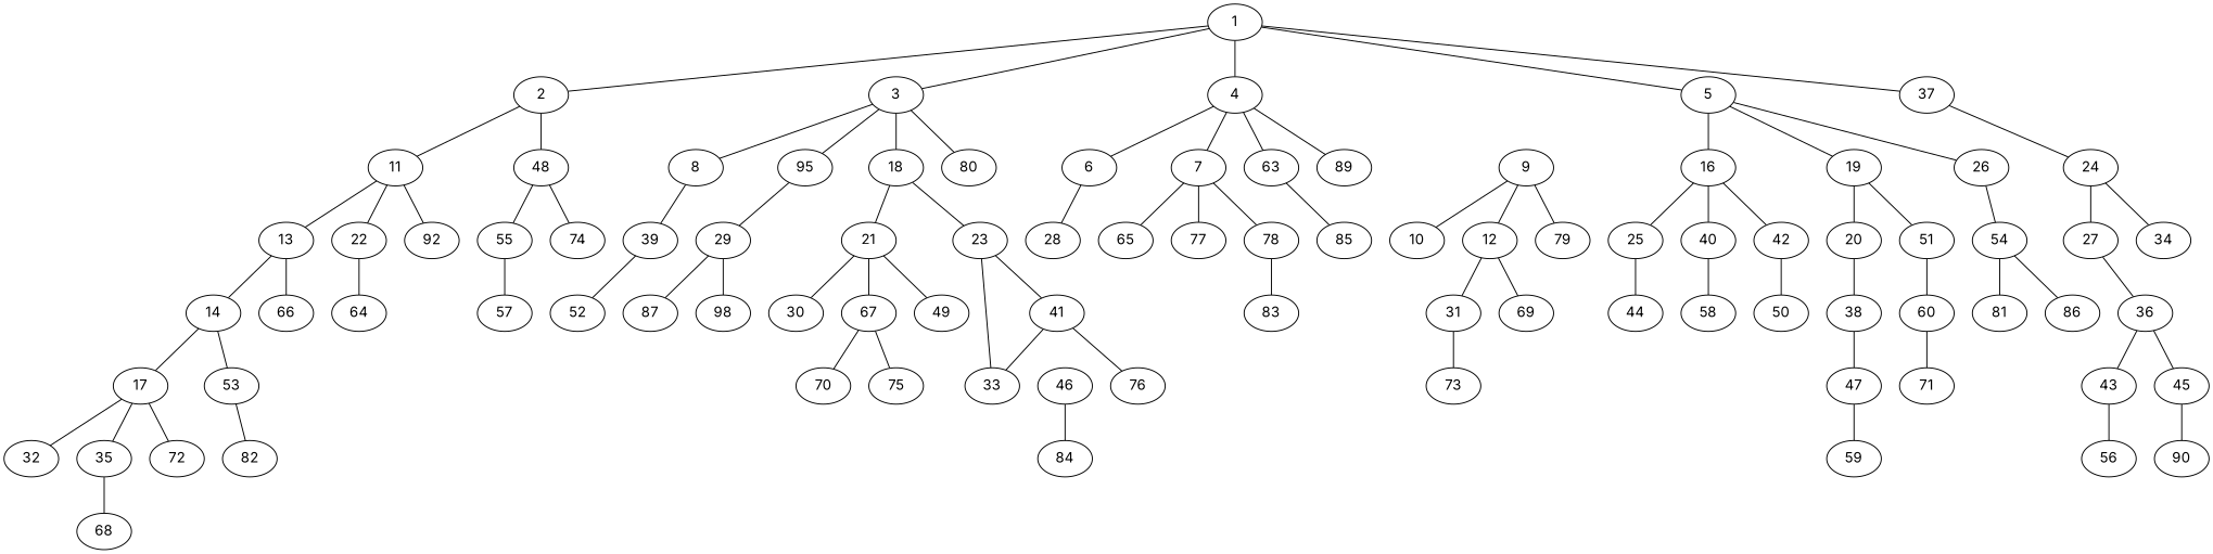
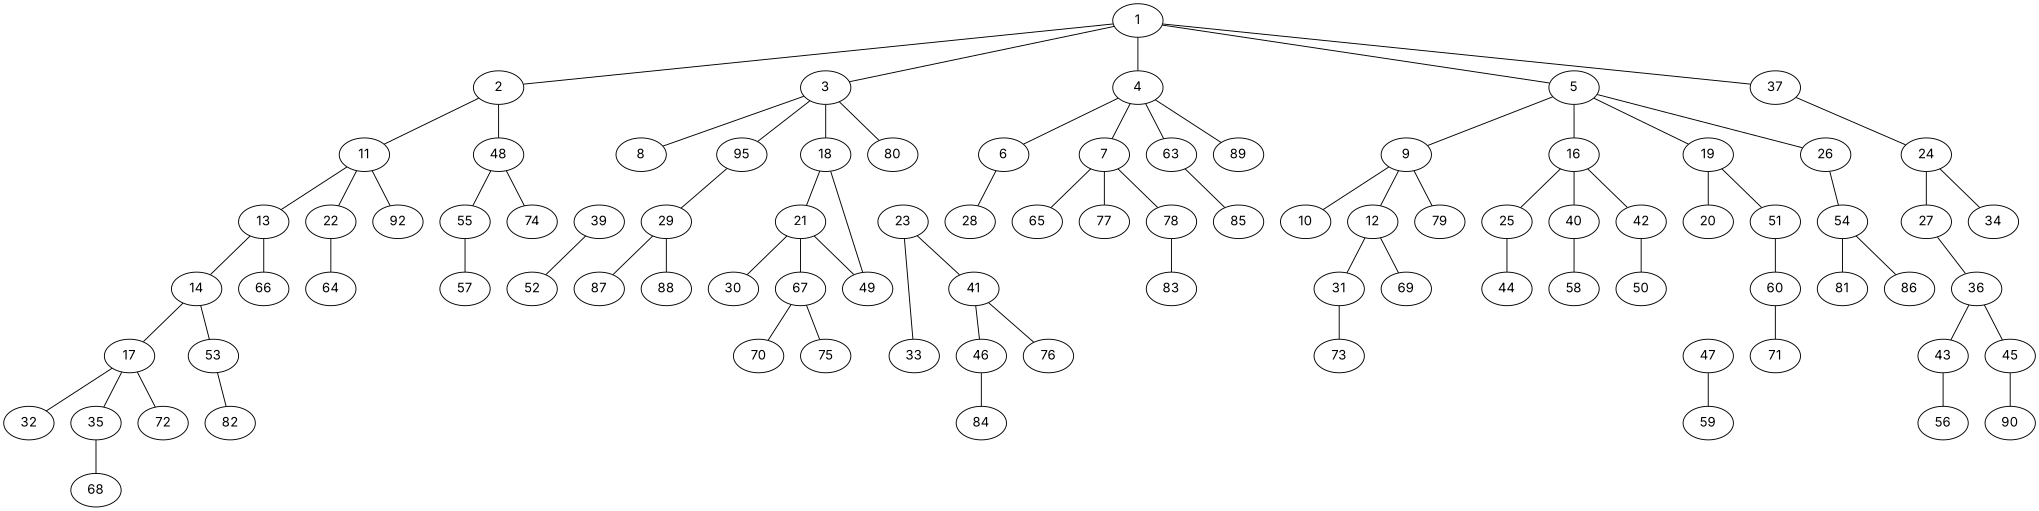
  graph {
    fontname=Inter
    node [fontname=Inter]
    edge [fontname=Inter]
    1
    2
    3
    4
    5
    37
    11
    48
    8
    n10 [label=95]
    18
    80
    6
    7
    63
    89
    9
    16
    19
    26
    24
    13
    22
    n24 [label=92]
    55
    74
    39
    29
    21
    23
    28
    65
    77
    78
    85
    10
    12
    79
    25
    40
    42
    20
    51
    54
    14
    66
    64
    57
    52
    87
-   88 [label=98]
+   88
    30
    49
    67
    33
    41
    83
    31
    69
    27
    34
    44
    58
    50
-   38
    60
    81
    86
    73
    17
    53
    32
    35
    72
    82
    68
    36
    70
    75
    46
    76
    47
    71
    59
    84
    43
    45
    56
    90
    1 -- 2
    1 -- 3
    1 -- 4
    1 -- 5
    1 -- 37
    2 -- 11
    2 -- 48
    3 -- 8
    3 -- n10
    3 -- 18
    3 -- 80
    4 -- 6
    4 -- 7
    4 -- 63
    4 -- 89
+   5 -- 9
    5 -- 16
    5 -- 19
    5 -- 26
    37 -- 24
    11 -- 13
    11 -- 22
    11 -- n24
    48 -- 55
    48 -- 74
-   8 -- 39
    n10 -- 29
    18 -- 21
-   18 -- 23
+   18 -- 49
    6 -- 28
    7 -- 65
    7 -- 77
    7 -- 78
    63 -- 85
    9 -- 10
    9 -- 12
    9 -- 79
    16 -- 25
    16 -- 40
    16 -- 42
    19 -- 20
    19 -- 51
    26 -- 54
    24 -- 27
    24 -- 34
    13 -- 14
    13 -- 66
    22 -- 64
    55 -- 57
    39 -- 52
    29 -- 87
    29 -- 88
    21 -- 30
    21 -- 49
    21 -- 67
    23 -- 33
    23 -- 41
    78 -- 83
    12 -- 31
    12 -- 69
    25 -- 44
    40 -- 58
    42 -- 50
-   20 -- 38
    51 -- 60
    54 -- 81
    54 -- 86
    14 -- 17
    14 -- 53
    67 -- 70
    67 -- 75
-   41 -- 33
+   41 -- 46
    41 -- 76
    31 -- 73
    27 -- 36
-   38 -- 47
    60 -- 71
    17 -- 32
    17 -- 35
    17 -- 72
    53 -- 82
    35 -- 68
    36 -- 43
    36 -- 45
    46 -- 84
    47 -- 59
    43 -- 56
    45 -- 90
  }
